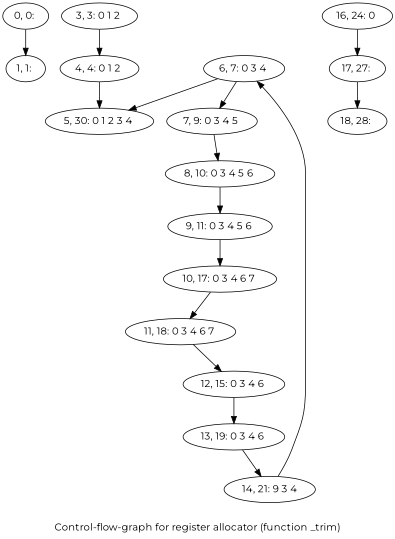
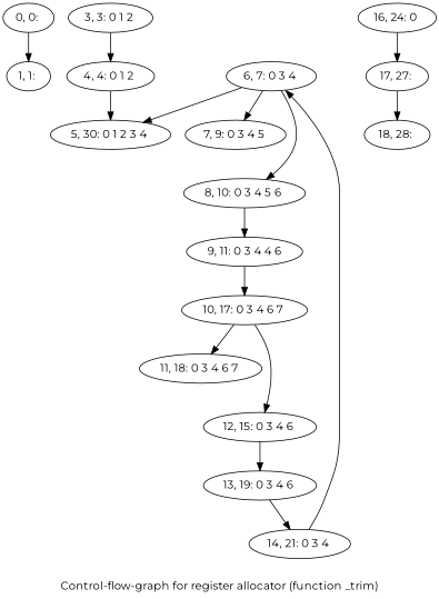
  digraph {
    fontname=Montserrat
    label="Control-flow-graph for register allocator (function _trim)"
    node [fontname=Montserrat]
    edge [fontname=Montserrat]
    n1 [label="0, 0: "]
    n2 [label="1, 1: "]
    n3 [label="3, 3: 0 1 2 "]
    n4 [label="4, 4: 0 1 2 "]
    n5 [label="5, 30: 0 1 2 3 4 "]
    n6 [label="6, 7: 0 3 4 "]
    n7 [label="7, 9: 0 3 4 5 "]
    n8 [label="8, 10: 0 3 4 5 6 "]
-   n9 [label="9, 11: 0 3 4 5 6 "]
+   n9 [label="9, 11: 0 3 4 4 6"]
    n10 [label="10, 17: 0 3 4 6 7 "]
    n11 [label="11, 18: 0 3 4 6 7 "]
    n12 [label="12, 15: 0 3 4 6 "]
    n13 [label="13, 19: 0 3 4 6 "]
-   n14 [label="14, 21: 9 3 4"]
+   n14 [label="14, 21: 0 3 4 "]
    n15 [label="16, 24: 0 "]
    n16 [label="17, 27: "]
    n17 [label="18, 28: "]
    n1 -> n2
    n3 -> n4
    n4 -> n5
    n6 -> n5
    n6 -> n7
-   n7 -> n8
+   n6 -> n8
    n8 -> n9
    n9 -> n10
    n10 -> n11
-   n11 -> n12
+   n10 -> n12
    n12 -> n13
    n13 -> n14
    n14 -> n6
    n15 -> n16
    n16 -> n17
  }
